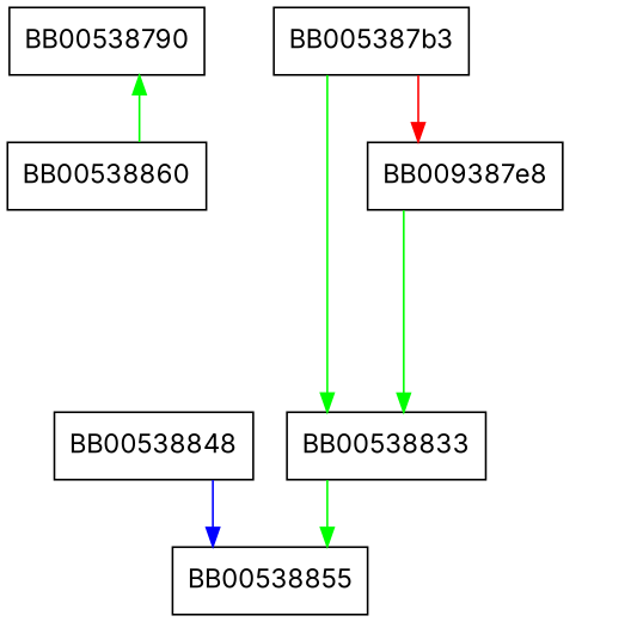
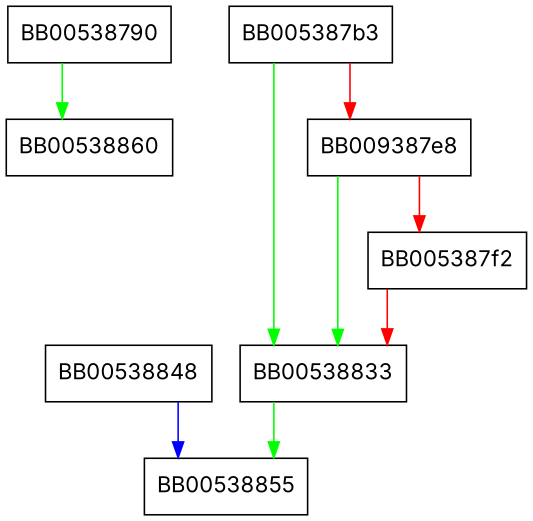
  digraph {
    fontname=Inter
    splines=ortho
    node [fontname=Inter shape=box]
    edge [color=green fontname=Inter]
    BB00538790
    BB00538860
    n3 [label=BB00538848]
    BB00538855
    BB005387b3
    BB00538833
    n7 [label=BB009387e8]
-   BB00538860 -> BB00538790
+   BB005387f2
+   BB00538790 -> BB00538860
    n3 -> BB00538855 [color=blue]
    BB005387b3 -> BB00538833
    BB005387b3 -> n7 [color=red]
    BB00538833 -> BB00538855
    n7 -> BB00538833
+   n7 -> BB005387f2 [color=red]
+   BB005387f2 -> BB00538833 [color=red]
  }
